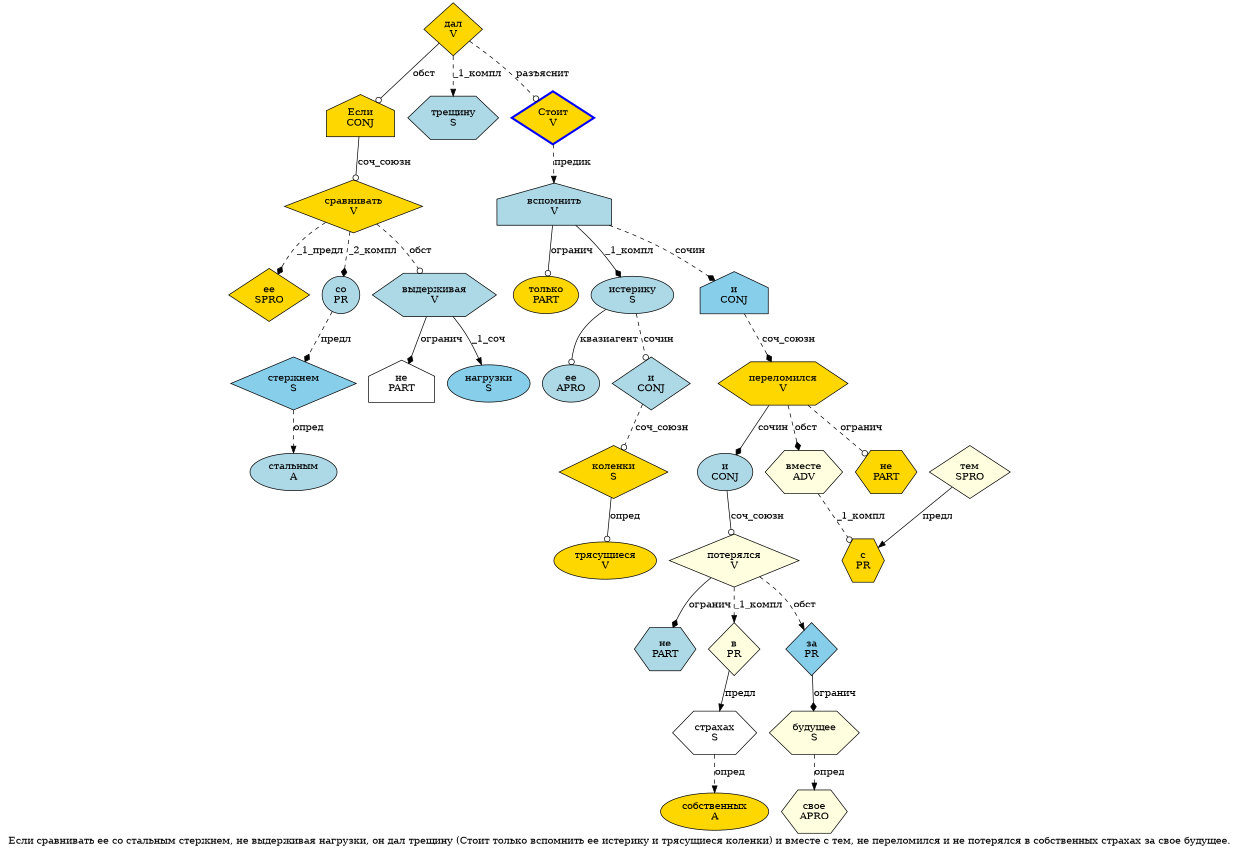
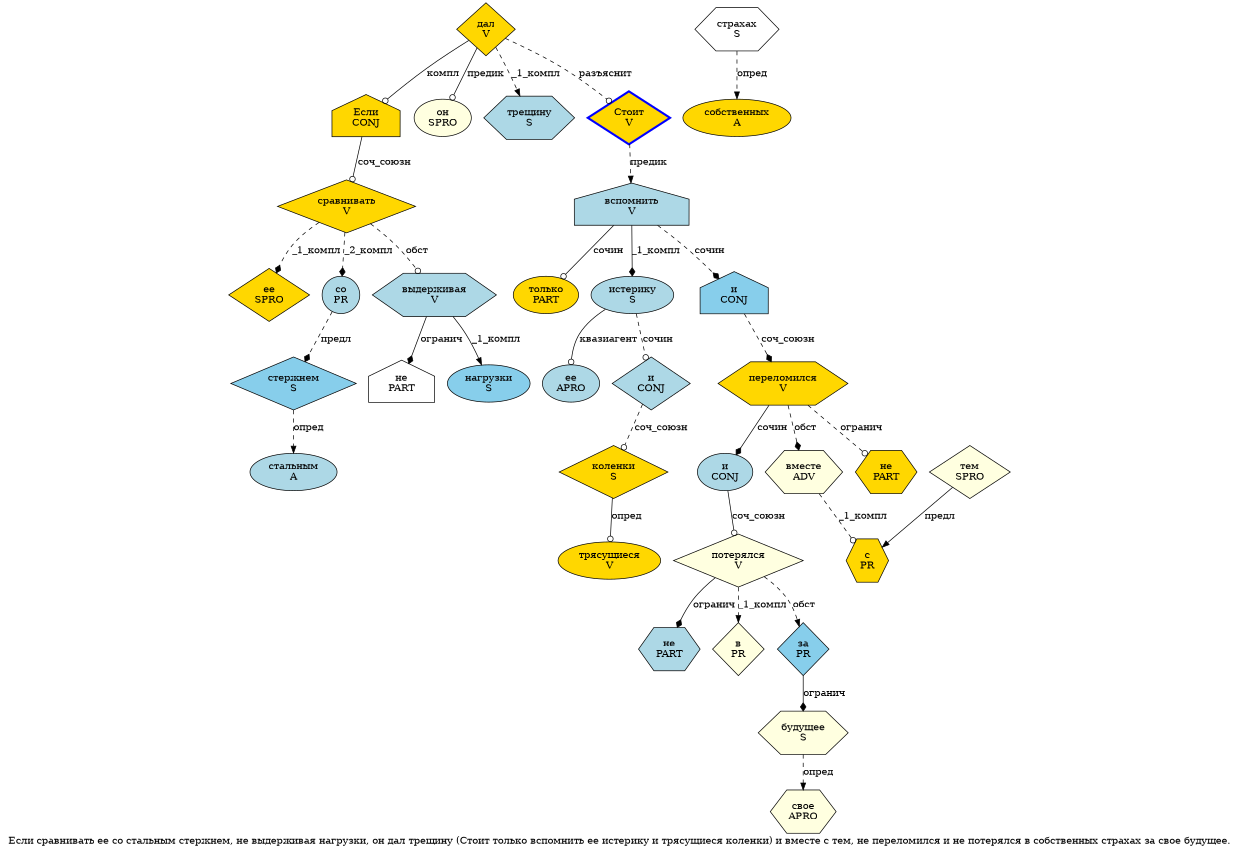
  digraph {
    label="Если сравнивать ее со стальным стержнем, не выдерживая нагрузки, он дал трещину (Стоит только вспомнить ее истерику и трясущиеся коленки) и вместе с тем, не переломился и не потерялся в собственных страхах за свое будущее."
    node [fillcolor=gold penwidth=1 shape=diamond style=filled]
    edge [arrowhead=odot style=dashed]
    n1 [label="Если\nCONJ" shape=house]
    n2 [label="сравнивать\nV"]
    n3 [label="ее\nSPRO"]
    n4 [fillcolor=lightblue label="со\nPR" shape=ellipse]
    n5 [fillcolor=lightblue label="выдерживая\nV" shape=hexagon]
    n6 [fillcolor=skyblue label="стержнем\nS"]
    n7 [fillcolor=white label="не\nPART" shape=house]
    n8 [fillcolor=skyblue label="нагрузки\nS" shape=ellipse]
    n9 [fillcolor=lightblue label="стальным\nA" shape=ellipse]
+   n10 [fillcolor=lightyellow label="он\nSPRO" shape=ellipse]
    n11 [label="дал\nV"]
    n12 [fillcolor=lightblue label="трещину\nS" shape=hexagon]
    n13 [color=blue label="Стоит\nV" penwidth=3]
    n14 [fillcolor=lightblue label="вспомнить\nV" shape=house]
    n15 [label="только\nPART" shape=ellipse]
    n16 [fillcolor=lightblue label="истерику\nS" shape=ellipse]
    n17 [fillcolor=skyblue label="и\nCONJ" shape=house]
    n18 [fillcolor=lightblue label="ее\nAPRO" shape=ellipse]
    n19 [fillcolor=lightblue label="и\nCONJ"]
    n20 [label="переломился\nV" shape=hexagon]
    n21 [label="коленки\nS"]
    n22 [label="трясущиеся\nV" shape=ellipse]
    n23 [fillcolor=lightyellow label="вместе\nADV" shape=hexagon]
    n24 [label="не\nPART" shape=hexagon]
    n25 [fillcolor=lightblue label="и\nCONJ" shape=ellipse]
    n26 [label="с\nPR" shape=hexagon]
    n27 [fillcolor=lightyellow label="тем\nSPRO"]
    n28 [fillcolor=lightyellow label="потерялся\nV"]
    n29 [fillcolor=lightblue label="не\nPART" shape=hexagon]
    n30 [fillcolor=lightyellow label="в\nPR"]
    n31 [fillcolor=skyblue label="за\nPR"]
    n32 [fillcolor=white label="страхах\nS" shape=hexagon]
    n33 [fillcolor=lightyellow label="будущее\nS" shape=hexagon]
    n34 [label="собственных\nA" shape=ellipse]
    n35 [fillcolor=lightyellow label="свое\nAPRO" shape=hexagon]
    n1 -> n2 [label="соч_союзн" style=solid]
-   n2 -> n3 [arrowhead=diamond label="_1_предл"]
+   n2 -> n3 [arrowhead=diamond label="_1_компл"]
    n2 -> n4 [arrowhead=diamond label="_2_компл"]
    n2 -> n5 [label="обст"]
    n4 -> n6 [arrowhead=diamond label="предл"]
    n5 -> n7 [arrowhead=diamond label="огранич" style=solid]
-   n5 -> n8 [arrowhead=normal label="_1_соч" style=solid]
+   n5 -> n8 [arrowhead=normal label="_1_компл" style=solid]
    n6 -> n9 [arrowhead=normal label="опред"]
-   n11 -> n1 [label="обст" style=solid]
+   n11 -> n1 [label="компл" style=solid]
+   n11 -> n10 [label="предик" style=solid]
    n11 -> n12 [arrowhead=normal label="_1_компл"]
    n11 -> n13 [label="разъяснит"]
    n13 -> n14 [arrowhead=normal label="предик"]
-   n14 -> n15 [label="огранич" style=solid]
+   n14 -> n15 [label="сочин" style=solid]
    n14 -> n16 [arrowhead=diamond label="_1_компл" style=solid]
    n14 -> n17 [arrowhead=diamond label="сочин"]
    n16 -> n18 [label="квазиагент" style=solid]
    n16 -> n19 [label="сочин"]
    n17 -> n20 [arrowhead=diamond label="соч_союзн"]
    n19 -> n21 [label="соч_союзн"]
    n20 -> n23 [arrowhead=diamond label="обст"]
    n20 -> n24 [label="огранич"]
    n20 -> n25 [arrowhead=diamond label="сочин" style=solid]
    n21 -> n22 [label="опред" style=solid]
    n23 -> n26 [label="_1_компл"]
    n25 -> n28 [label="соч_союзн" style=solid]
    n27 -> n26 [arrowhead=normal label="предл" style=solid]
    n28 -> n29 [arrowhead=diamond label="огранич" style=solid]
    n28 -> n30 [arrowhead=normal label="_1_компл"]
    n28 -> n31 [arrowhead=normal label="обст"]
-   n30 -> n32 [arrowhead=normal label="предл" style=solid]
    n31 -> n33 [arrowhead=diamond label="огранич" style=solid]
    n32 -> n34 [arrowhead=normal label="опред"]
    n33 -> n35 [arrowhead=normal label="опред"]
  }
